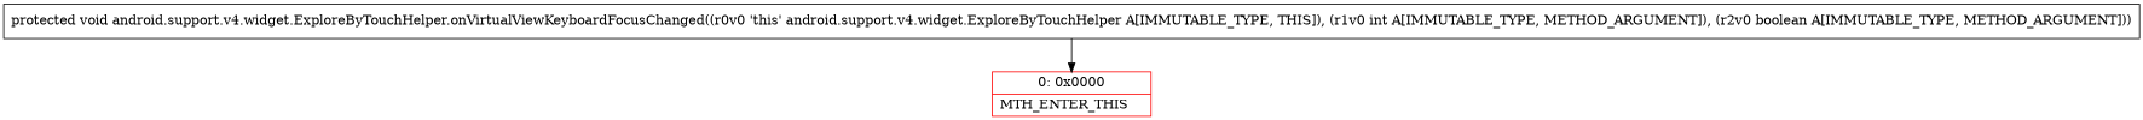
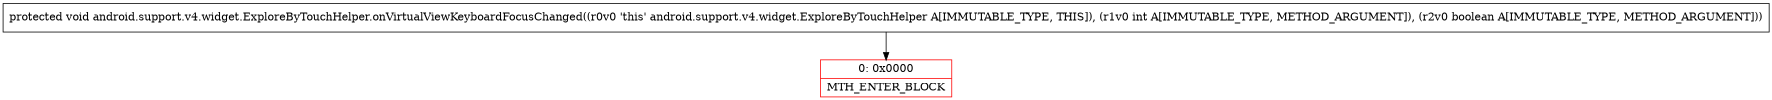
  digraph {
    node [shape=record]
-   n1 [color=red label="{0\:\ 0x0000|MTH_ENTER_THIS\l}"]
+   n1 [color=red label="{0\:\ 0x0000|MTH_ENTER_BLOCK\l}"]
    n2 [label="{protected void android.support.v4.widget.ExploreByTouchHelper.onVirtualViewKeyboardFocusChanged((r0v0 'this' android.support.v4.widget.ExploreByTouchHelper A[IMMUTABLE_TYPE, THIS]), (r1v0 int A[IMMUTABLE_TYPE, METHOD_ARGUMENT]), (r2v0 boolean A[IMMUTABLE_TYPE, METHOD_ARGUMENT])) }"]
    subgraph cluster_1 {
      label="R(0)"
    }
    n2 -> n1
  }
